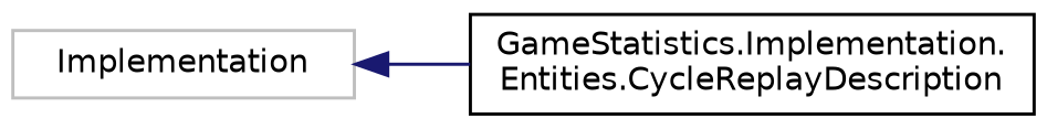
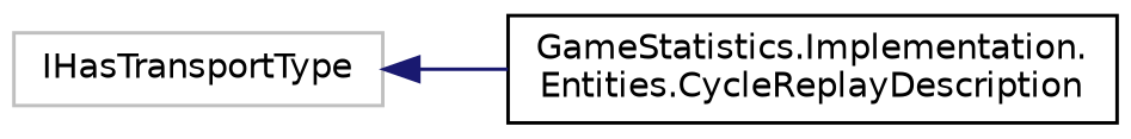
  digraph {
    rankdir=LR
    node [fillcolor=white fontname=Helvetica fontsize=10 shape=record style=filled]
-   n1 [color=grey75 height=0.2 label=Implementation width=0.4]
+   n1 [color=grey75 height=0.2 label=IHasTransportType width=0.4]
    n2 [color=black height=0.2 label="GameStatistics.Implementation.\lEntities.CycleReplayDescription" width=0.4]
    n1 -> n2 [color=midnightblue dir=back fontname=Helvetica fontsize=10 labelfontname=Helvetica labelfontsize=10 style=solid]
  }
